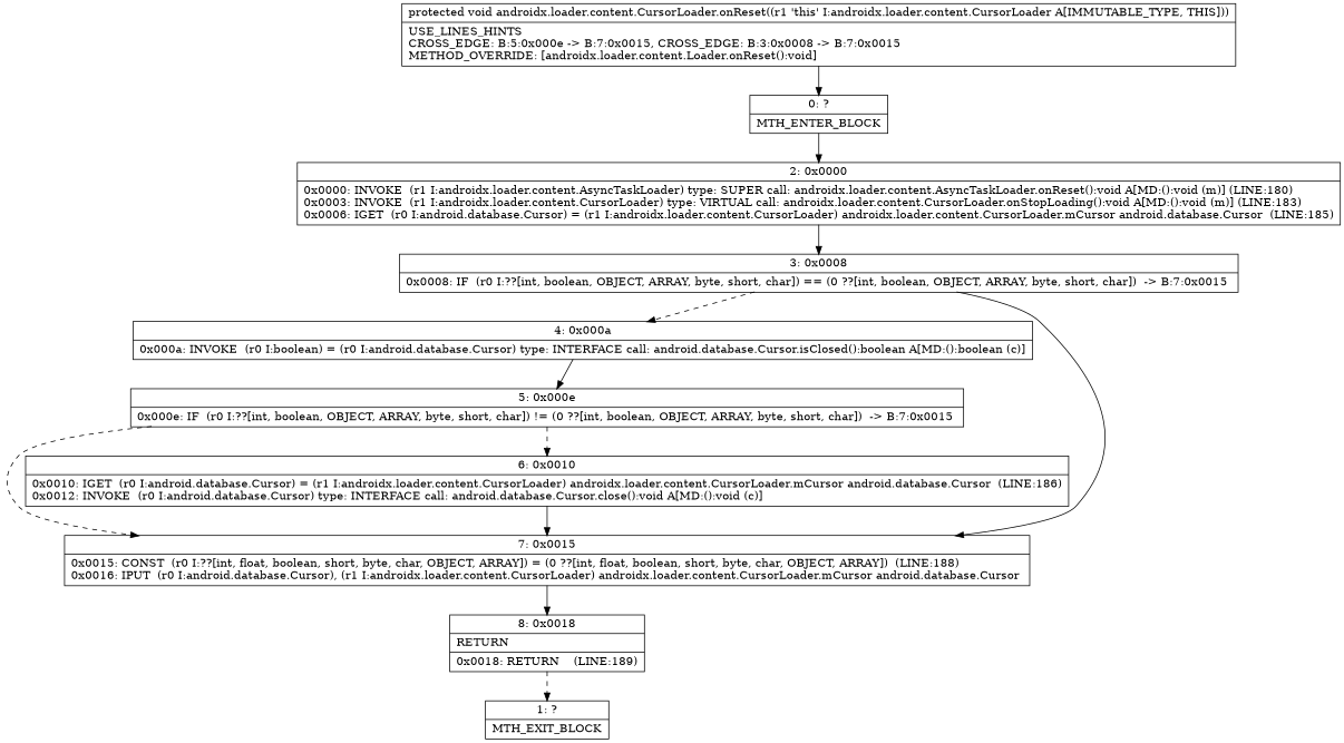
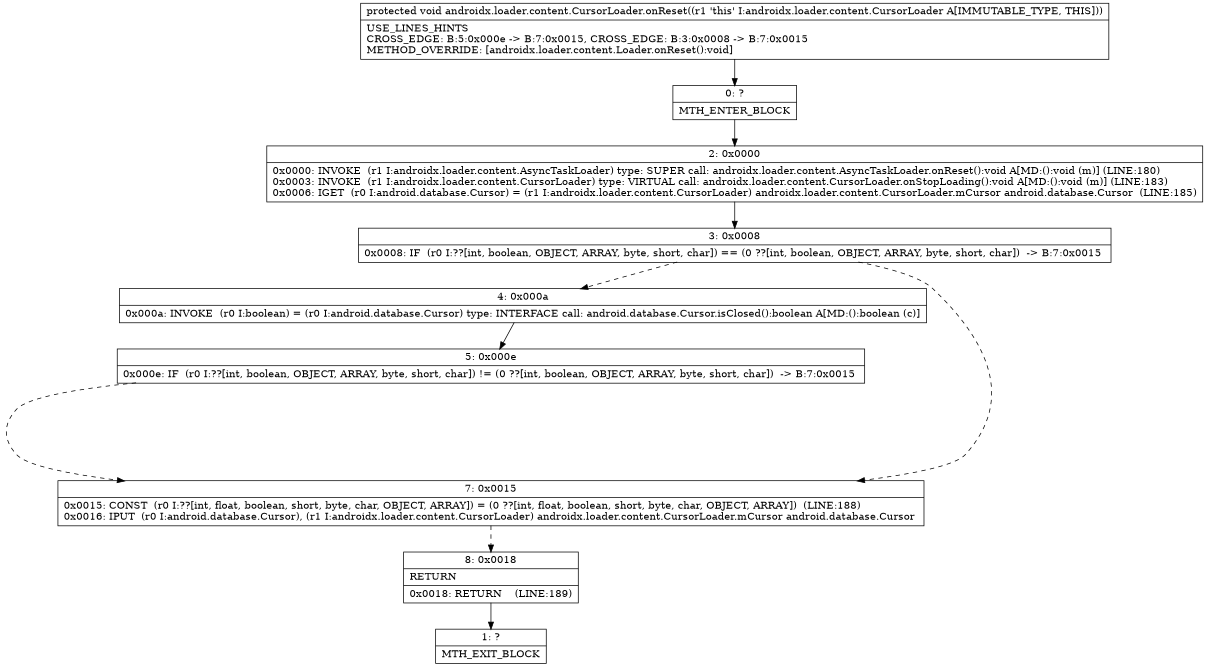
  digraph {
    node [shape=record]
    n1 [label="{0\:\ ?|MTH_ENTER_BLOCK\l}"]
    n2 [label="{2\:\ 0x0000|0x0000: INVOKE  (r1 I:androidx.loader.content.AsyncTaskLoader) type: SUPER call: androidx.loader.content.AsyncTaskLoader.onReset():void A[MD:():void (m)] (LINE:180)\l0x0003: INVOKE  (r1 I:androidx.loader.content.CursorLoader) type: VIRTUAL call: androidx.loader.content.CursorLoader.onStopLoading():void A[MD:():void (m)] (LINE:183)\l0x0006: IGET  (r0 I:android.database.Cursor) = (r1 I:androidx.loader.content.CursorLoader) androidx.loader.content.CursorLoader.mCursor android.database.Cursor  (LINE:185)\l}"]
    n3 [label="{3\:\ 0x0008|0x0008: IF  (r0 I:??[int, boolean, OBJECT, ARRAY, byte, short, char]) == (0 ??[int, boolean, OBJECT, ARRAY, byte, short, char])  \-\> B:7:0x0015 \l}"]
    n4 [label="{4\:\ 0x000a|0x000a: INVOKE  (r0 I:boolean) = (r0 I:android.database.Cursor) type: INTERFACE call: android.database.Cursor.isClosed():boolean A[MD:():boolean (c)]\l}"]
    n5 [label="{7\:\ 0x0015|0x0015: CONST  (r0 I:??[int, float, boolean, short, byte, char, OBJECT, ARRAY]) = (0 ??[int, float, boolean, short, byte, char, OBJECT, ARRAY])  (LINE:188)\l0x0016: IPUT  (r0 I:android.database.Cursor), (r1 I:androidx.loader.content.CursorLoader) androidx.loader.content.CursorLoader.mCursor android.database.Cursor \l}"]
    n6 [label="{5\:\ 0x000e|0x000e: IF  (r0 I:??[int, boolean, OBJECT, ARRAY, byte, short, char]) != (0 ??[int, boolean, OBJECT, ARRAY, byte, short, char])  \-\> B:7:0x0015 \l}"]
    n7 [label="{8\:\ 0x0018|RETURN\l|0x0018: RETURN    (LINE:189)\l}"]
-   n8 [label="{6\:\ 0x0010|0x0010: IGET  (r0 I:android.database.Cursor) = (r1 I:androidx.loader.content.CursorLoader) androidx.loader.content.CursorLoader.mCursor android.database.Cursor  (LINE:186)\l0x0012: INVOKE  (r0 I:android.database.Cursor) type: INTERFACE call: android.database.Cursor.close():void A[MD:():void (c)]\l}"]
    n9 [label="{1\:\ ?|MTH_EXIT_BLOCK\l}"]
    n10 [label="{protected void androidx.loader.content.CursorLoader.onReset((r1 'this' I:androidx.loader.content.CursorLoader A[IMMUTABLE_TYPE, THIS]))  | USE_LINES_HINTS\lCROSS_EDGE: B:5:0x000e \-\> B:7:0x0015, CROSS_EDGE: B:3:0x0008 \-\> B:7:0x0015\lMETHOD_OVERRIDE: [androidx.loader.content.Loader.onReset():void]\l}"]
    n1 -> n2
    n2 -> n3
    n3 -> n4 [style=dashed]
-   n3 -> n5
+   n3 -> n5 [style=dashed]
    n4 -> n6
-   n5 -> n7
+   n5 -> n7 [style=dashed]
    n6 -> n5 [style=dashed]
-   n6 -> n8 [style=dashed]
-   n7 -> n9 [style=dashed]
-   n8 -> n5
+   n7 -> n9
    n10 -> n1
  }
